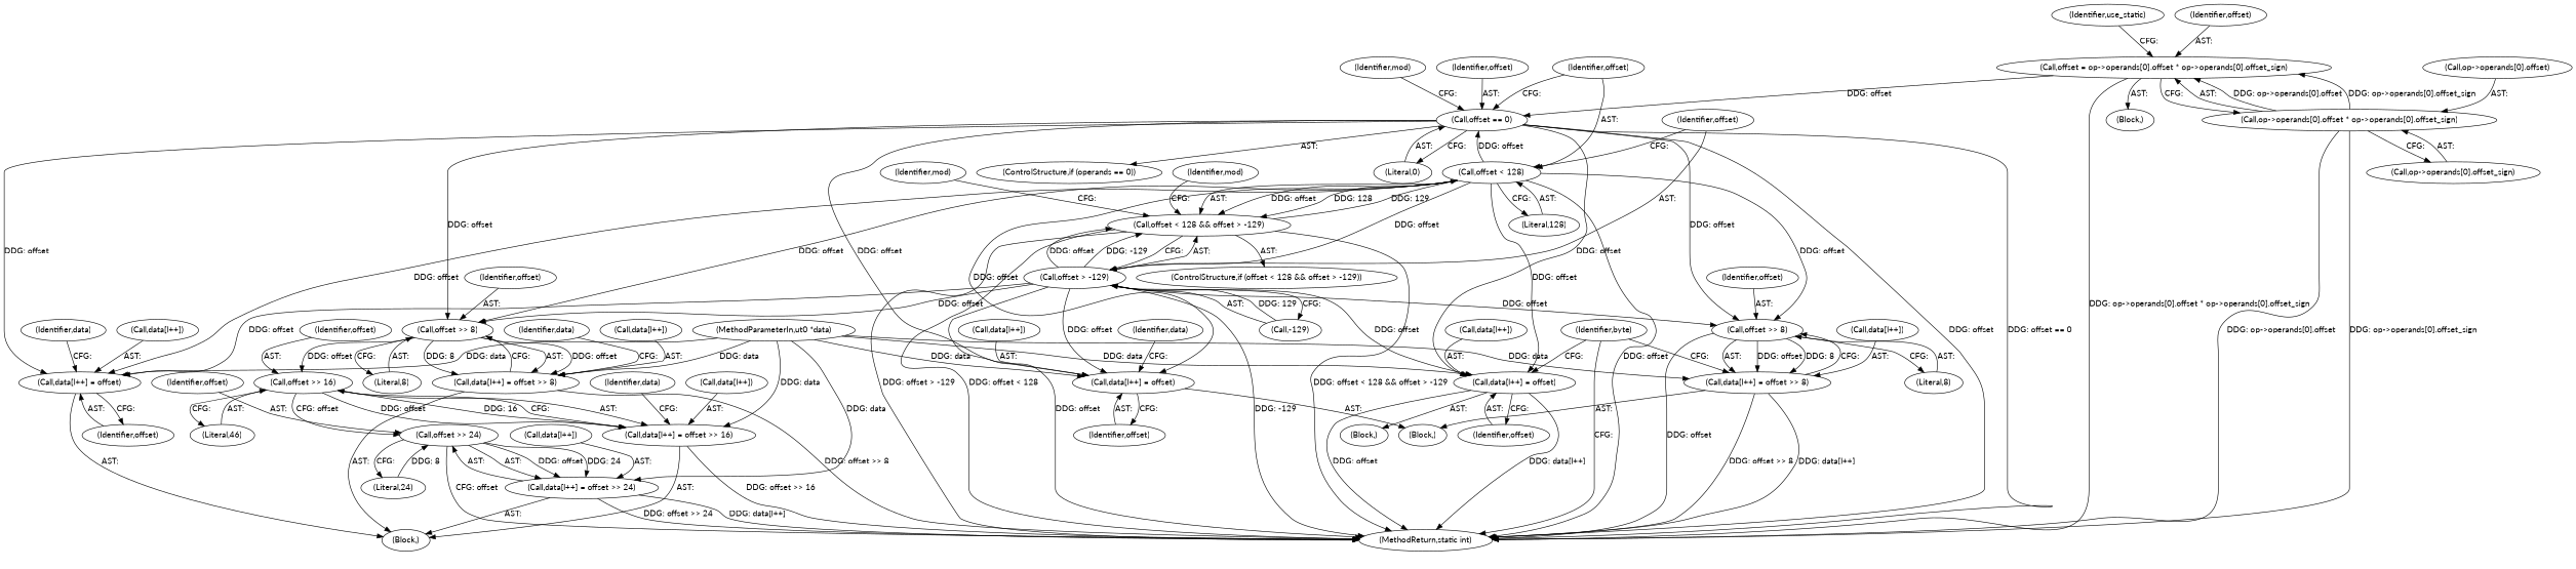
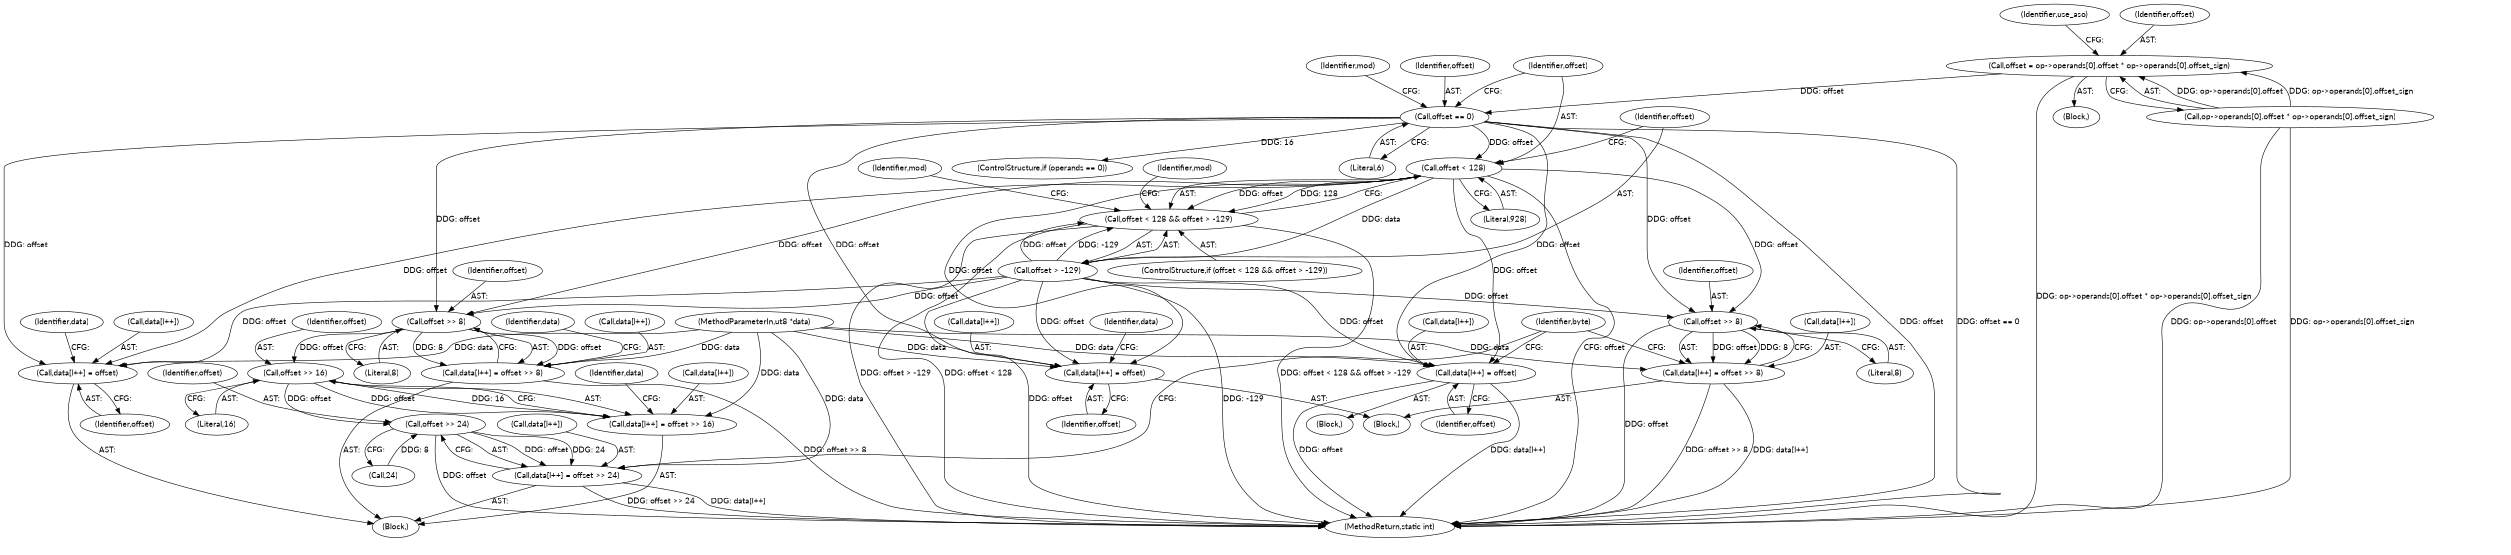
  digraph {
    fontname=Lato
    node [fontname=Lato]
    edge [fontname=Lato]
    n1 [label="(Call,offset = op->operands[0].offset * op->operands[0].offset_sign)"]
    n2 [label="(Call,op->operands[0].offset * op->operands[0].offset_sign)"]
    n3 [label="(Call,offset == 0)"]
    n4 [label="(Block,)"]
    n5 [label="(MethodReturn,static int)"]
-   n6 [label="(Call,op->operands[0].offset_sign)"]
    n7 [label="(Call,offset < 128)"]
    n8 [label="(Call,data[l++] = offset)"]
    n9 [label="(Call,data[l++] = offset)"]
    n10 [label="(Call,offset >> 8)"]
    n11 [label="(Call,data[l++] = offset)"]
    n12 [label="(Call,offset >> 8)"]
    n13 [label="(ControlStructure,if (operands == 0))"]
-   n14 [label="(Literal,0)"]
+   n14 [label="(Literal,6)"]
    n15 [label="(Call,offset < 128 && offset > -129)"]
    n16 [label="(Call,offset > -129)"]
-   n17 [label="(Literal,128)"]
+   n17 [label="(Literal,928)"]
    n18 [label="(Identifier,offset)"]
    n19 [label="(Block,)"]
    n20 [label="(Identifier,offset)"]
    n21 [label="(Block,)"]
    n22 [label="(Call,data[l++] = offset >> 8)"]
    n23 [label="(Literal,8)"]
    n24 [label="(Identifier,offset)"]
    n25 [label="(Block,)"]
    n26 [label="(Call,data[l++] = offset >> 8)"]
    n27 [label="(Call,offset >> 16)"]
    n28 [label="(Literal,8)"]
    n29 [label="(ControlStructure,if (offset < 128 && offset > -129))"]
-   n30 [label="(Call,-129)"]
    n31 [label="(Call,data[l++] = offset >> 16)"]
    n32 [label="(Call,offset >> 24)"]
-   n33 [label="(Literal,46)"]
+   n33 [label="(Literal,16)"]
    n34 [label="(Call,data[l++] = offset >> 24)"]
-   n35 [label="(Literal,24)"]
+   n35 [label="(Call,24)"]
    n36 [label="(Identifier,mod)"]
-   n37 [label="(MethodParameterIn,ut0 *data)"]
-   n38 [label="(Identifier,use_static)"]
+   n37 [label="(MethodParameterIn,ut8 *data)"]
+   n38 [label="(Identifier,use_aso)"]
    n39 [label="(Call,data[l++])"]
    n40 [label="(Identifier,offset)"]
    n41 [label="(Identifier,offset)"]
    n42 [label="(Identifier,mod)"]
    n43 [label="(Identifier,offset)"]
    n44 [label="(Identifier,data)"]
    n45 [label="(Identifier,offset)"]
    n46 [label="(Identifier,data)"]
    n47 [label="(Call,data[l++])"]
    n48 [label="(Identifier,data)"]
    n49 [label="(Identifier,offset)"]
    n50 [label="(Call,data[l++])"]
    n51 [label="(Call,data[l++])"]
    n52 [label="(Identifier,mod)"]
    n53 [label="(Call,data[l++])"]
    n54 [label="(Call,data[l++])"]
    n55 [label="(Identifier,offset)"]
-   n56 [label="(Call,op->operands[0].offset)"]
    n57 [label="(Identifier,offset)"]
    n58 [label="(Identifier,offset)"]
    n59 [label="(Identifier,byte)"]
    n60 [label="(Call,data[l++])"]
    n61 [label="(Identifier,data)"]
    n1 -> n2 [label="CFG: "]
    n1 -> n3 [label="DDG: offset"]
    n1 -> n4 [label="AST: "]
    n1 -> n5 [label="DDG: op->operands[0].offset * op->operands[0].offset_sign"]
    n2 -> n1 [label="AST: "]
    n2 -> n1 [label="DDG: op->operands[0].offset"]
    n2 -> n1 [label="DDG: op->operands[0].offset_sign"]
    n2 -> n5 [label="DDG: op->operands[0].offset"]
    n2 -> n5 [label="DDG: op->operands[0].offset_sign"]
-   n2 -> n6 [label="CFG: "]
    n3 -> n5 [label="DDG: offset"]
    n3 -> n5 [label="DDG: offset == 0"]
-   n7 -> n3 [label="DDG: offset"]
+   n3 -> n7 [label="DDG: offset"]
    n3 -> n8 [label="DDG: offset"]
    n3 -> n9 [label="DDG: offset"]
    n3 -> n10 [label="DDG: offset"]
    n3 -> n11 [label="DDG: offset"]
    n3 -> n12 [label="DDG: offset"]
-   n3 -> n13 [label="AST: "]
+   n3 -> n13 [label="DDG: 16"]
    n3 -> n14 [label="CFG: "]
-   n6 -> n2 [label="AST: "]
-   n7 -> n5 [label="DDG: offset"]
+   n7 -> n5 [label="CFG: offset"]
    n7 -> n8 [label="DDG: offset"]
    n7 -> n9 [label="DDG: offset"]
    n7 -> n10 [label="DDG: offset"]
    n7 -> n11 [label="DDG: offset"]
    n7 -> n12 [label="DDG: offset"]
    n7 -> n15 [label="AST: "]
    n7 -> n15 [label="DDG: offset"]
    n7 -> n15 [label="DDG: 128"]
-   n7 -> n16 [label="DDG: offset"]
+   n7 -> n16 [label="DDG: data"]
    n7 -> n17 [label="CFG: "]
    n8 -> n5 [label="DDG: offset"]
    n8 -> n5 [label="DDG: data[l++]"]
    n8 -> n18 [label="CFG: "]
    n8 -> n19 [label="AST: "]
    n9 -> n20 [label="CFG: "]
    n9 -> n21 [label="AST: "]
    n10 -> n5 [label="DDG: offset"]
    n10 -> n22 [label="AST: "]
    n10 -> n22 [label="DDG: offset"]
    n10 -> n22 [label="DDG: 8"]
    n10 -> n23 [label="CFG: "]
    n11 -> n24 [label="CFG: "]
    n11 -> n25 [label="AST: "]
    n12 -> n26 [label="AST: "]
    n12 -> n26 [label="DDG: offset"]
    n12 -> n26 [label="DDG: 8"]
    n12 -> n27 [label="DDG: offset"]
    n12 -> n28 [label="CFG: "]
    n14 -> n3 [label="AST: "]
    n15 -> n5 [label="DDG: offset < 128 && offset > -129"]
    n15 -> n5 [label="DDG: offset > -129"]
    n15 -> n5 [label="DDG: offset < 128"]
-   n15 -> n7 [label="DDG: 129"]
-   n15 -> n16 [label="CFG: "]
-   n15 -> n29 [label="AST: "]
+   n15 -> n7 [label="CFG: "]
+   n15 -> n16 [label="AST: "]
+   n29 -> n15 [label="AST: "]
    n16 -> n5 [label="DDG: offset"]
    n16 -> n5 [label="DDG: -129"]
    n16 -> n8 [label="DDG: offset"]
    n16 -> n9 [label="DDG: offset"]
    n16 -> n10 [label="DDG: offset"]
    n16 -> n11 [label="DDG: offset"]
    n16 -> n12 [label="DDG: offset"]
    n16 -> n15 [label="AST: "]
    n16 -> n15 [label="DDG: offset"]
    n16 -> n15 [label="DDG: -129"]
-   n16 -> n30 [label="CFG: "]
    n17 -> n7 [label="AST: "]
    n18 -> n8 [label="AST: "]
    n20 -> n9 [label="AST: "]
    n22 -> n5 [label="DDG: offset >> 8"]
    n22 -> n5 [label="DDG: data[l++]"]
    n22 -> n10 [label="CFG: "]
    n22 -> n21 [label="AST: "]
    n23 -> n10 [label="AST: "]
    n24 -> n11 [label="AST: "]
    n26 -> n5 [label="DDG: offset >> 8"]
    n26 -> n12 [label="CFG: "]
    n26 -> n25 [label="AST: "]
    n27 -> n31 [label="AST: "]
    n27 -> n31 [label="DDG: offset"]
    n27 -> n31 [label="DDG: 16"]
-   n27 -> n32 [label="CFG: offset"]
+   n27 -> n32 [label="DDG: offset"]
    n27 -> n33 [label="CFG: "]
    n28 -> n12 [label="AST: "]
-   n30 -> n16 [label="AST: "]
-   n30 -> n16 [label="DDG: 129"]
-   n31 -> n5 [label="DDG: offset >> 16"]
    n31 -> n25 [label="AST: "]
    n31 -> n27 [label="CFG: "]
-   n32 -> n5 [label="CFG: offset"]
+   n32 -> n5 [label="DDG: offset"]
    n32 -> n34 [label="AST: "]
    n32 -> n34 [label="DDG: offset"]
    n32 -> n34 [label="DDG: 24"]
    n32 -> n35 [label="CFG: "]
    n33 -> n27 [label="AST: "]
    n34 -> n5 [label="DDG: data[l++]"]
    n34 -> n5 [label="DDG: offset >> 24"]
    n34 -> n25 [label="AST: "]
-   n34 -> n32 [label="AST: "]
+   n34 -> n32 [label="CFG: "]
    n35 -> n32 [label="DDG: 8"]
    n36 -> n3 [label="CFG: "]
    n37 -> n8 [label="DDG: data"]
    n37 -> n9 [label="DDG: data"]
    n37 -> n11 [label="DDG: data"]
    n37 -> n22 [label="DDG: data"]
    n37 -> n26 [label="DDG: data"]
    n37 -> n31 [label="DDG: data"]
    n37 -> n34 [label="DDG: data"]
    n38 -> n1 [label="CFG: "]
    n39 -> n22 [label="AST: "]
    n40 -> n32 [label="AST: "]
    n41 -> n7 [label="CFG: "]
    n41 -> n16 [label="AST: "]
    n42 -> n15 [label="CFG: "]
    n43 -> n1 [label="AST: "]
    n44 -> n26 [label="CFG: "]
    n45 -> n10 [label="AST: "]
    n46 -> n11 [label="CFG: "]
    n47 -> n26 [label="AST: "]
    n48 -> n31 [label="CFG: "]
    n49 -> n3 [label="CFG: "]
    n49 -> n7 [label="AST: "]
    n50 -> n8 [label="AST: "]
    n51 -> n11 [label="AST: "]
    n52 -> n15 [label="CFG: "]
    n53 -> n34 [label="AST: "]
    n54 -> n9 [label="AST: "]
    n55 -> n12 [label="AST: "]
-   n56 -> n2 [label="AST: "]
    n57 -> n3 [label="AST: "]
    n58 -> n27 [label="AST: "]
    n59 -> n8 [label="CFG: "]
    n59 -> n22 [label="CFG: "]
-   n59 -> n5 [label="CFG: "]
+   n59 -> n34 [label="CFG: "]
    n60 -> n31 [label="AST: "]
    n61 -> n9 [label="CFG: "]
  }
